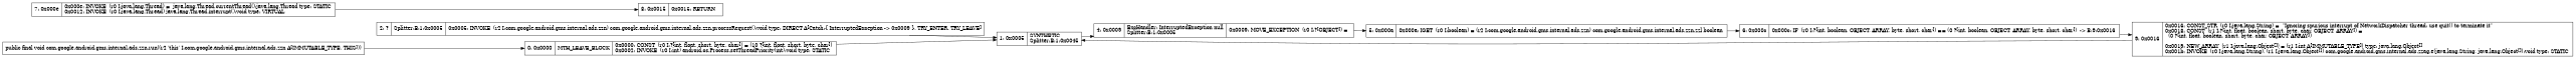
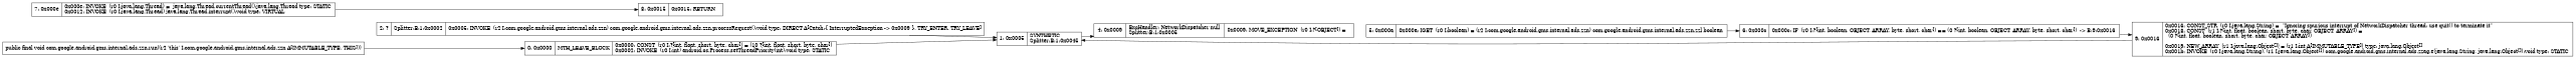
  digraph {
    rankdir=LR
    node [shape=record]
    n1 [label="{0\:\ 0x0000|MTH_LEAVE_BLOCK\l|0x0000: CONST  (r0 I:?[int, float, short, byte, char]) = (10 ?[int, float, short, byte, char]) \l0x0002: INVOKE  (r0 I:int) android.os.Process.setThreadPriority(int):void type: STATIC \l}"]
    n2 [label="{1\:\ 0x0005|SYNTHETIC\lSplitter:B:1:0x0045\l}"]
-   n3 [label="{4\:\ 0x0009|ExcHandler: InterruptedException null\lSplitter:B:1:0x0005\l|0x0009: MOVE_EXCEPTION  (r0 I:?[OBJECT]) =  \l}"]
-   n4 [label="{2\:\ ?|Splitter:B:1:0x0005\l|0x0005: INVOKE  (r2 I:com.google.android.gms.internal.ads.zzn) com.google.android.gms.internal.ads.zzn.processRequest():void type: DIRECT A[Catch:\{ InterruptedException \-\> 0x0009 \}, TRY_ENTER, TRY_LEAVE]\l}"]
+   n3 [label="{4\:\ 0x0009|ExcHandler: NetworkDispatcher null\lSplitter:B:1:0x0005\l|0x0009: MOVE_EXCEPTION  (r0 I:?[OBJECT]) =  \l}"]
+   n4 [label="{2\:\ ?|Splitter:B:1:0x0002\l|0x0005: INVOKE  (r2 I:com.google.android.gms.internal.ads.zzn) com.google.android.gms.internal.ads.zzn.processRequest():void type: DIRECT A[Catch:\{ InterruptedException \-\> 0x0009 \}, TRY_ENTER, TRY_LEAVE]\l}"]
    n5 [label="{5\:\ 0x000a|0x000a: IGET  (r0 I:boolean) = (r2 I:com.google.android.gms.internal.ads.zzn) com.google.android.gms.internal.ads.zzn.zzl boolean \l}"]
    n6 [label="{6\:\ 0x000c|0x000c: IF  (r0 I:?[int, boolean, OBJECT, ARRAY, byte, short, char]) == (0 ?[int, boolean, OBJECT, ARRAY, byte, short, char])  \-\> B:9:0x0016 \l}"]
    n7 [label="{9\:\ 0x0016|0x0016: CONST_STR  (r0 I:java.lang.String) =  \"Ignoring spurious interrupt of NetworkDispatcher thread; use quit() to terminate it\" \l0x0018: CONST  (r1 I:?[int, float, boolean, short, byte, char, OBJECT, ARRAY]) = \l  (0 ?[int, float, boolean, short, byte, char, OBJECT, ARRAY])\l \l0x0019: NEW_ARRAY  (r1 I:java.lang.Object[]) = (r1 I:int A[IMMUTABLE_TYPE]) type: java.lang.Object[] \l0x001b: INVOKE  (r0 I:java.lang.String), (r1 I:java.lang.Object[]) com.google.android.gms.internal.ads.zzag.e(java.lang.String, java.lang.Object[]):void type: STATIC \l}"]
    n8 [label="{7\:\ 0x000e|0x000e: INVOKE  (r0 I:java.lang.Thread) =  java.lang.Thread.currentThread():java.lang.Thread type: STATIC \l0x0012: INVOKE  (r0 I:java.lang.Thread) java.lang.Thread.interrupt():void type: VIRTUAL \l}"]
    n9 [label="{8\:\ 0x0015|0x0015: RETURN   \l}"]
    n10 [label="{public final void com.google.android.gms.internal.ads.zzn.run((r2 'this' I:com.google.android.gms.internal.ads.zzn A[IMMUTABLE_TYPE, THIS])) }"]
    n1 -> n2
    n2 -> n3
-   n3 -> n5
    n4 -> n2
    n5 -> n6
    n6 -> n7
    n7 -> n2
    n8 -> n9
    n10 -> n1
  }
